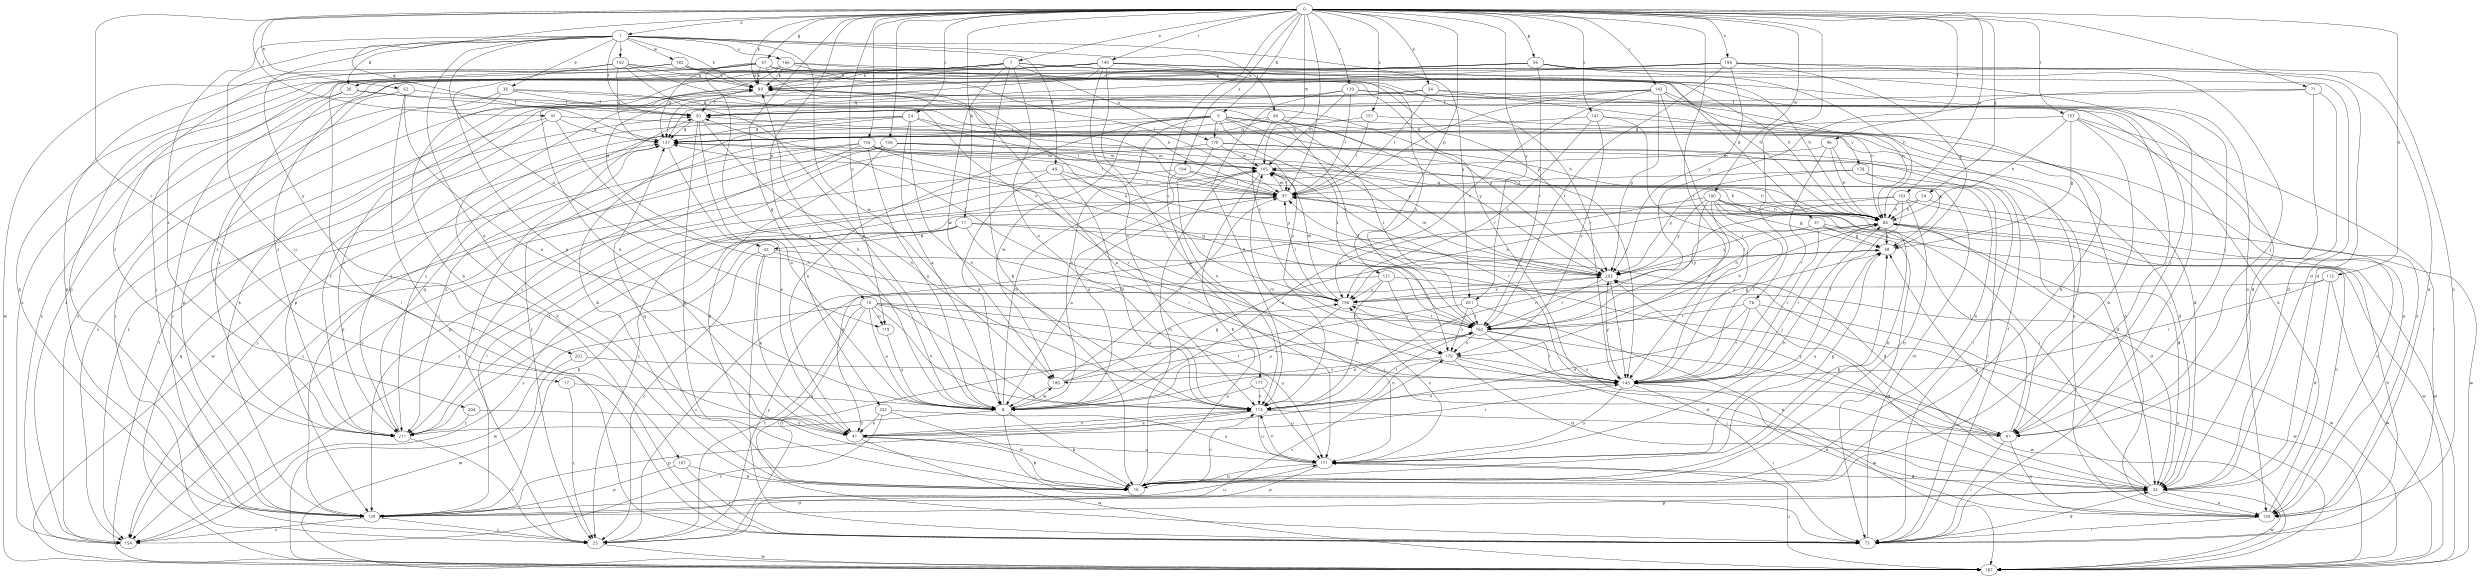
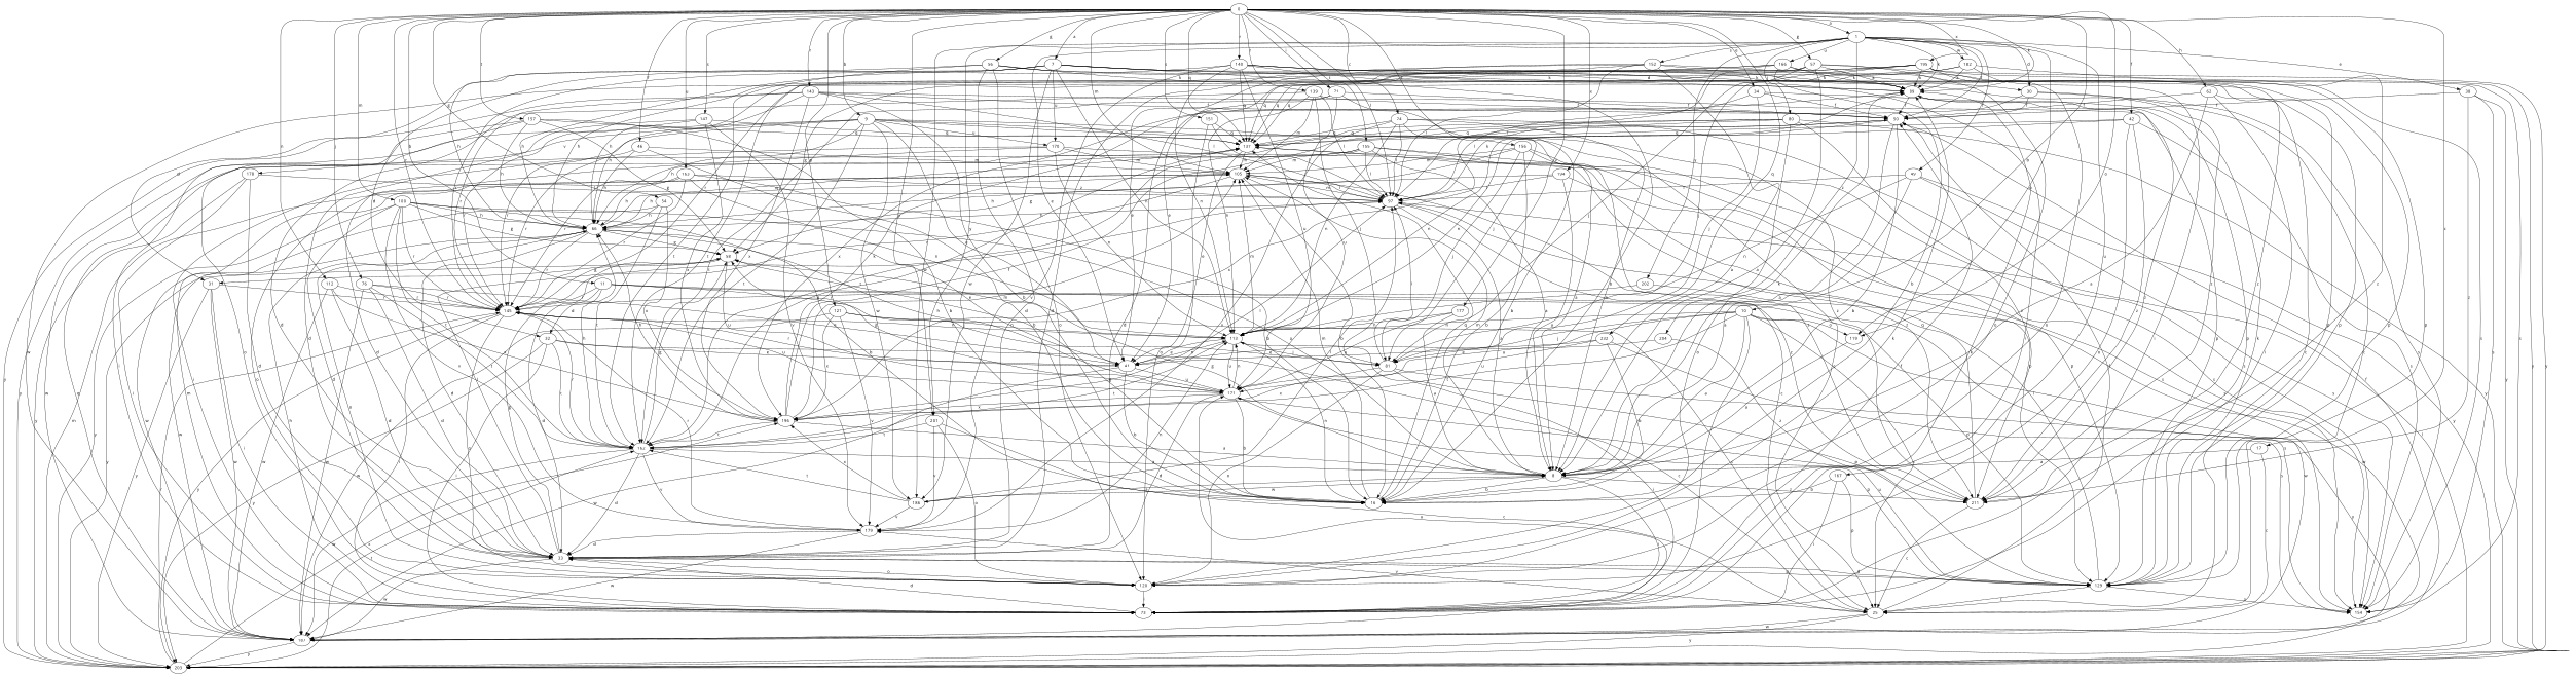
  strict digraph {
    fontname="Open Sans"
    node [fontname="Open Sans"]
    edge [fontname="Open Sans"]
    0
    1
    7
    9
    10
    11
    17
    24
    34
    42
    46
    54
    56
    57
    62
    71
    n17 [label=76]
    89
    97
    100
    105
    112
    119
    121
    n25 [label=232]
    137
    139
    140
    143
    145
    147
    151
    155
    156
    157
    163
    177
    194
    195
    201
    30
    38
    41
    49
    50
    80
    152
    166
    167
    182
    186
    202
    204
    16
    31
    32
    113
    129
    170
    8
    211
    25
    66
    162
    178
    203
    73
    81
    171
    187
    33
    154
    179
    120
    196
    58
    0 -> 1 [label=a]
    0 -> 7 [label=a]
    0 -> 9 [label=b]
    0 -> 10 [label=b]
    0 -> 11 [label=b]
    0 -> 17 [label=c]
    0 -> 24 [label=c]
    0 -> 34 [label=e]
    0 -> 42 [label=f]
    0 -> 46 [label=f]
    0 -> 54 [label=g]
    0 -> 56 [label=g]
    0 -> 57 [label=g]
    0 -> 62 [label=h]
    0 -> 71 [label=i]
    0 -> n17 [label=j]
    0 -> 89 [label=k]
    0 -> 97 [label=l]
    0 -> 100 [label=m]
    0 -> 105 [label=m]
    0 -> 112 [label=n]
    0 -> 119 [label=o]
    0 -> 121 [label=p]
    0 -> n25 [label=q]
    0 -> 137 [label=q]
    0 -> 139 [label=r]
    0 -> 140 [label=r]
    0 -> 143 [label=r]
    0 -> 145 [label=r]
    0 -> 147 [label=s]
    0 -> 151 [label=s]
    0 -> 155 [label=t]
    0 -> 156 [label=t]
    0 -> 157 [label=t]
    0 -> 163 [label=u]
    0 -> 177 [label=v]
    0 -> 194 [label=x]
    0 -> 195 [label=x]
    0 -> 201 [label=y]
    1 -> 89 [label=k]
    1 -> 119 [label=o]
    1 -> 201 [label=y]
    1 -> 30 [label=d]
    1 -> 38 [label=e]
    1 -> 41 [label=e]
    1 -> 49 [label=f]
    1 -> 50 [label=f]
    1 -> 80 [label=j]
    1 -> 152 [label=s]
    1 -> 166 [label=u]
    1 -> 167 [label=u]
    1 -> 182 [label=w]
    1 -> 186 [label=w]
    1 -> 202 [label=y]
    1 -> 204 [label=z]
    7 -> 89 [label=k]
    7 -> 145 [label=r]
    7 -> 30 [label=d]
    7 -> 186 [label=w]
    7 -> 16 [label=b]
    7 -> 31 [label=d]
    7 -> 32 [label=d]
    7 -> 113 [label=n]
    7 -> 129 [label=p]
    7 -> 170 [label=u]
    9 -> 145 [label=r]
    9 -> 41 [label=e]
    9 -> 186 [label=w]
    9 -> 170 [label=u]
    9 -> 8 [label=a]
    9 -> 211 [label=z]
    9 -> 25 [label=c]
    9 -> 66 [label=h]
    9 -> 162 [label=t]
    9 -> 178 [label=v]
    9 -> 203 [label=y]
    10 -> 119 [label=o]
    10 -> 113 [label=n]
    10 -> 8 [label=a]
    10 -> 25 [label=c]
    10 -> 162 [label=t]
    10 -> 73 [label=i]
    10 -> 81 [label=j]
    10 -> 171 [label=u]
    10 -> 187 [label=w]
    11 -> 145 [label=r]
    11 -> 32 [label=d]
    11 -> 129 [label=p]
    11 -> 81 [label=j]
    11 -> 33 [label=d]
    11 -> 154 [label=s]
    17 -> 8 [label=a]
    17 -> 25 [label=c]
    24 -> 97 [label=l]
    24 -> 137 [label=q]
    24 -> 16 [label=b]
    24 -> 113 [label=n]
    24 -> 8 [label=a]
    24 -> 154 [label=s]
    24 -> 179 [label=v]
    34 -> 97 [label=l]
    34 -> 50 [label=f]
    34 -> 211 [label=z]
-   34 -> 66 [label=h]
    34 -> 81 [label=j]
    42 -> 137 [label=q]
    42 -> 113 [label=n]
    42 -> 211 [label=z]
    42 -> 154 [label=s]
    42 -> 120 [label=o]
    46 -> 105 [label=m]
    46 -> 145 [label=r]
    46 -> 16 [label=b]
    46 -> 66 [label=h]
    54 -> 66 [label=h]
-   38 -> 162 [label=t]
+   54 -> 162 [label=t]
    54 -> 187 [label=w]
    54 -> 196 [label=x]
    56 -> 89 [label=k]
-   56 -> 129 [label=j]
+   56 -> 129 [label=p]
    56 -> 211 [label=z]
    56 -> 66 [label=h]
    56 -> 162 [label=t]
    56 -> 33 [label=d]
    56 -> 120 [label=o]
    57 -> 89 [label=k]
    57 -> 137 [label=q]
    57 -> 129 [label=p]
    57 -> 8 [label=a]
    57 -> 81 [label=j]
-   57 -> 171 [label=u]
+   71 -> 171 [label=u]
    57 -> 187 [label=w]
    57 -> 120 [label=o]
    62 -> 50 [label=f]
    62 -> 8 [label=a]
    62 -> 25 [label=c]
    62 -> 73 [label=i]
    71 -> 50 [label=f]
    71 -> 162 [label=t]
    71 -> 81 [label=j]
    71 -> 33 [label=d]
    n17 -> 145 [label=r]
    n17 -> 41 [label=e]
    n17 -> 162 [label=t]
    n17 -> 187 [label=w]
    n17 -> 33 [label=d]
    89 -> 50 [label=f]
    89 -> 129 [label=p]
    97 -> 89 [label=k]
    97 -> 105 [label=m]
    97 -> 8 [label=a]
    97 -> 211 [label=z]
    97 -> 66 [label=h]
    100 -> 145 [label=r]
    100 -> 16 [label=b]
    100 -> 8 [label=a]
    100 -> 66 [label=h]
    100 -> 162 [label=t]
    100 -> 203 [label=y]
    100 -> 33 [label=d]
    100 -> 179 [label=v]
    100 -> 58 [label=g]
    105 -> 97 [label=l]
    105 -> 145 [label=r]
    105 -> 16 [label=b]
    105 -> 25 [label=c]
    105 -> 66 [label=h]
    112 -> 145 [label=r]
    112 -> 187 [label=w]
    112 -> 33 [label=d]
    112 -> 196 [label=x]
    119 -> 8 [label=a]
    121 -> 113 [label=n]
    121 -> 25 [label=c]
    121 -> 187 [label=w]
    121 -> 179 [label=v]
    121 -> 196 [label=x]
    n25 -> 41 [label=e]
    n25 -> 16 [label=b]
    n25 -> 171 [label=u]
    n25 -> 154 [label=s]
    137 -> 105 [label=m]
    137 -> 41 [label=e]
    137 -> 211 [label=z]
    139 -> 97 [label=l]
    139 -> 105 [label=m]
    139 -> 50 [label=f]
    139 -> 113 [label=n]
    139 -> 81 [label=j]
    139 -> 33 [label=d]
    140 -> 89 [label=k]
    140 -> 137 [label=q]
    140 -> 113 [label=n]
    140 -> 211 [label=z]
    140 -> 66 [label=h]
    140 -> 73 [label=i]
    140 -> 171 [label=u]
    140 -> 154 [label=s]
    140 -> 179 [label=v]
    143 -> 97 [label=l]
    143 -> 145 [label=r]
    143 -> 50 [label=f]
    143 -> 16 [label=b]
    143 -> 129 [label=p]
    143 -> 66 [label=h]
    143 -> 203 [label=y]
    143 -> 196 [label=x]
    145 -> 113 [label=n]
    145 -> 203 [label=y]
    145 -> 73 [label=i]
    145 -> 171 [label=u]
    145 -> 120 [label=o]
    147 -> 137 [label=q]
    147 -> 145 [label=r]
    147 -> 33 [label=d]
    147 -> 179 [label=v]
    147 -> 196 [label=x]
    151 -> 97 [label=l]
    151 -> 137 [label=q]
    151 -> 120 [label=o]
    155 -> 97 [label=l]
    155 -> 105 [label=m]
    155 -> 145 [label=r]
    155 -> 129 [label=p]
    155 -> 8 [label=a]
    155 -> 187 [label=w]
    155 -> 154 [label=s]
    156 -> 105 [label=m]
    156 -> 16 [label=b]
    156 -> 129 [label=p]
    156 -> 211 [label=z]
    156 -> 81 [label=j]
    156 -> 58 [label=g]
    157 -> 137 [label=q]
    157 -> 16 [label=b]
    157 -> 66 [label=h]
    157 -> 73 [label=i]
    157 -> 120 [label=o]
    157 -> 58 [label=g]
    163 -> 145 [label=r]
    163 -> 16 [label=b]
    163 -> 113 [label=n]
-   163 -> 211 [label=z]
+   163 -> 97 [label=z]
    163 -> 66 [label=h]
    163 -> 120 [label=o]
    177 -> 113 [label=n]
    177 -> 8 [label=a]
    177 -> 171 [label=u]
    194 -> 97 [label=l]
    194 -> 8 [label=a]
    194 -> 66 [label=h]
    194 -> 154 [label=s]
    195 -> 89 [label=k]
    195 -> 137 [label=q]
    195 -> 162 [label=t]
    195 -> 203 [label=y]
    195 -> 81 [label=j]
    195 -> 154 [label=s]
    195 -> 120 [label=o]
    195 -> 58 [label=g]
    201 -> 25 [label=c]
    201 -> 162 [label=t]
    201 -> 179 [label=v]
    201 -> 120 [label=o]
    30 -> 50 [label=f]
    30 -> 25 [label=c]
    30 -> 154 [label=s]
    30 -> 196 [label=x]
    38 -> 50 [label=f]
    38 -> 211 [label=z]
    38 -> 203 [label=y]
    38 -> 154 [label=s]
    41 -> 145 [label=r]
    41 -> 16 [label=b]
    41 -> 113 [label=n]
    41 -> 171 [label=u]
    41 -> 187 [label=w]
    49 -> 97 [label=l]
    49 -> 113 [label=n]
    49 -> 8 [label=a]
    49 -> 203 [label=y]
    49 -> 154 [label=s]
    50 -> 137 [label=q]
    50 -> 16 [label=b]
    50 -> 113 [label=n]
    50 -> 8 [label=a]
    80 -> 137 [label=q]
    80 -> 211 [label=z]
    80 -> 162 [label=t]
    80 -> 203 [label=y]
    80 -> 120 [label=o]
    80 -> 196 [label=x]
    152 -> 89 [label=k]
    152 -> 97 [label=l]
    152 -> 137 [label=q]
    152 -> 41 [label=e]
    152 -> 129 [label=p]
    152 -> 8 [label=a]
    152 -> 33 [label=d]
    166 -> 89 [label=k]
    166 -> 97 [label=l]
    166 -> 41 [label=e]
    166 -> 16 [label=b]
    166 -> 66 [label=h]
    166 -> 203 [label=y]
    167 -> 16 [label=b]
    167 -> 129 [label=p]
    167 -> 73 [label=i]
    182 -> 89 [label=k]
    182 -> 145 [label=r]
    182 -> 211 [label=z]
    182 -> 66 [label=h]
    182 -> 73 [label=i]
    186 -> 97 [label=l]
    186 -> 8 [label=a]
    186 -> 162 [label=t]
-   179 -> 186 [label=v]
+   186 -> 179 [label=v]
    186 -> 196 [label=x]
    202 -> 145 [label=r]
    202 -> 187 [label=w]
    204 -> 41 [label=e]
    204 -> 211 [label=z]
    16 -> 105 [label=m]
    16 -> 137 [label=q]
    16 -> 113 [label=n]
    16 -> 58 [label=g]
    31 -> 145 [label=r]
    31 -> 203 [label=y]
    31 -> 73 [label=i]
    31 -> 187 [label=w]
-   31 -> 58 [label=g]
+   58 -> 31 [label=g]
    32 -> 41 [label=e]
    32 -> 25 [label=c]
    32 -> 162 [label=t]
    32 -> 203 [label=y]
    32 -> 73 [label=i]
    113 -> 105 [label=m]
    113 -> 41 [label=e]
    113 -> 129 [label=p]
    113 -> 162 [label=t]
    113 -> 81 [label=j]
    113 -> 171 [label=u]
    129 -> 89 [label=k]
    129 -> 97 [label=l]
    129 -> 25 [label=c]
    129 -> 171 [label=u]
    129 -> 33 [label=d]
    129 -> 154 [label=s]
    170 -> 105 [label=m]
    170 -> 113 [label=n]
    170 -> 73 [label=i]
    170 -> 33 [label=d]
    170 -> 154 [label=s]
    8 -> 89 [label=k]
    8 -> 105 [label=m]
    8 -> 186 [label=w]
    8 -> 16 [label=b]
    8 -> 211 [label=z]
    8 -> 73 [label=i]
    8 -> 58 [label=g]
    211 -> 137 [label=q]
    211 -> 25 [label=c]
    25 -> 50 [label=f]
    25 -> 203 [label=y]
    25 -> 187 [label=w]
    25 -> 179 [label=v]
    66 -> 137 [label=q]
    66 -> 145 [label=r]
    66 -> 41 [label=e]
    66 -> 187 [label=w]
    66 -> 33 [label=d]
    66 -> 120 [label=o]
    66 -> 58 [label=g]
    162 -> 137 [label=q]
    162 -> 145 [label=r]
    162 -> 8 [label=a]
    162 -> 66 [label=h]
    162 -> 187 [label=w]
    162 -> 33 [label=d]
    162 -> 179 [label=v]
    162 -> 58 [label=g]
    178 -> 97 [label=l]
    178 -> 203 [label=y]
    178 -> 73 [label=i]
    178 -> 33 [label=d]
    203 -> 97 [label=l]
    203 -> 105 [label=m]
    203 -> 145 [label=r]
    203 -> 162 [label=t]
    203 -> 196 [label=x]
    73 -> 89 [label=k]
    73 -> 105 [label=m]
    73 -> 50 [label=f]
    73 -> 66 [label=h]
    73 -> 33 [label=d]
    81 -> 97 [label=l]
    81 -> 203 [label=y]
    81 -> 73 [label=i]
    81 -> 120 [label=o]
    81 -> 196 [label=x]
    171 -> 16 [label=b]
    171 -> 113 [label=n]
    171 -> 129 [label=p]
    171 -> 66 [label=h]
    171 -> 33 [label=d]
    171 -> 196 [label=x]
    171 -> 58 [label=g]
    187 -> 137 [label=q]
    187 -> 50 [label=f]
    187 -> 203 [label=y]
    187 -> 171 [label=u]
    33 -> 97 [label=l]
    33 -> 129 [label=p]
    33 -> 187 [label=w]
    33 -> 120 [label=o]
    33 -> 58 [label=g]
    179 -> 145 [label=r]
    179 -> 113 [label=n]
    179 -> 187 [label=w]
    179 -> 33 [label=d]
    120 -> 89 [label=k]
    120 -> 73 [label=i]
    196 -> 89 [label=k]
    196 -> 97 [label=l]
    196 -> 105 [label=m]
    196 -> 50 [label=f]
    196 -> 8 [label=a]
    196 -> 66 [label=h]
    196 -> 162 [label=t]
    58 -> 203 [label=y]
    58 -> 171 [label=u]
  }
